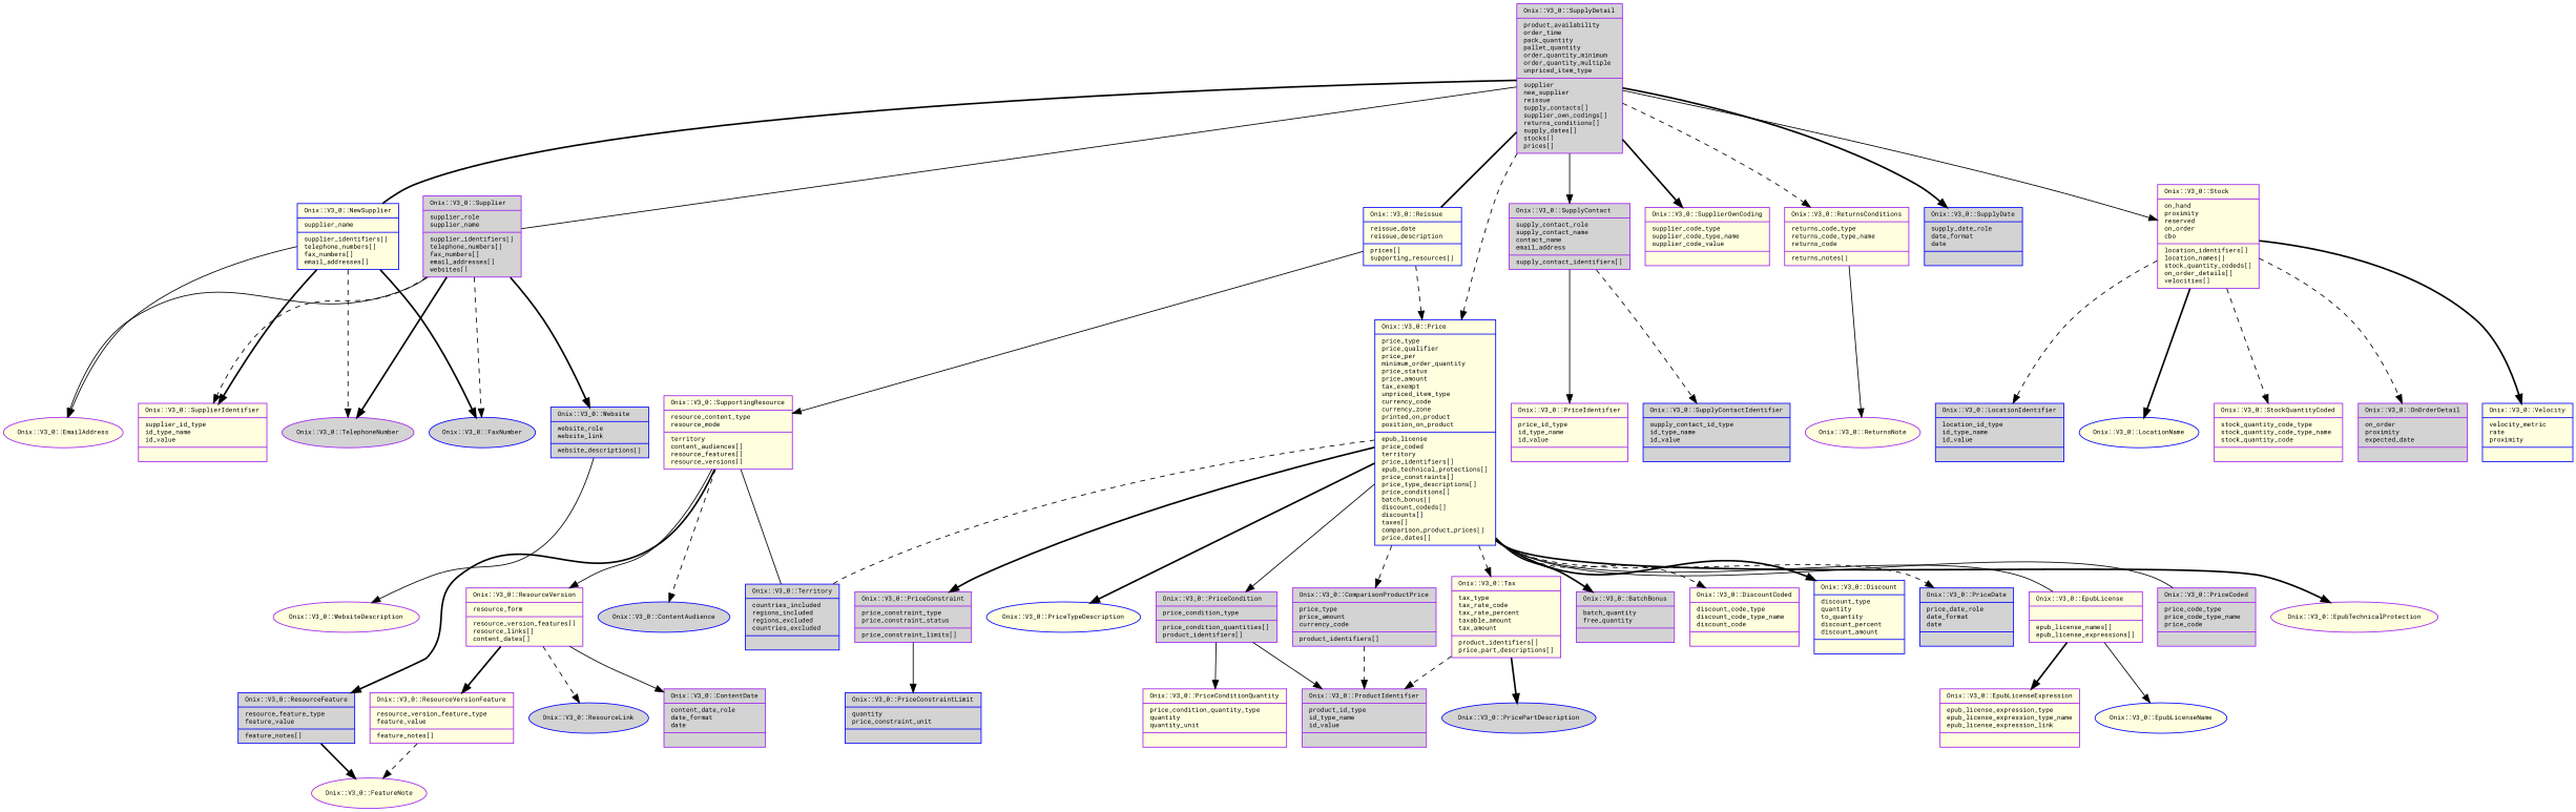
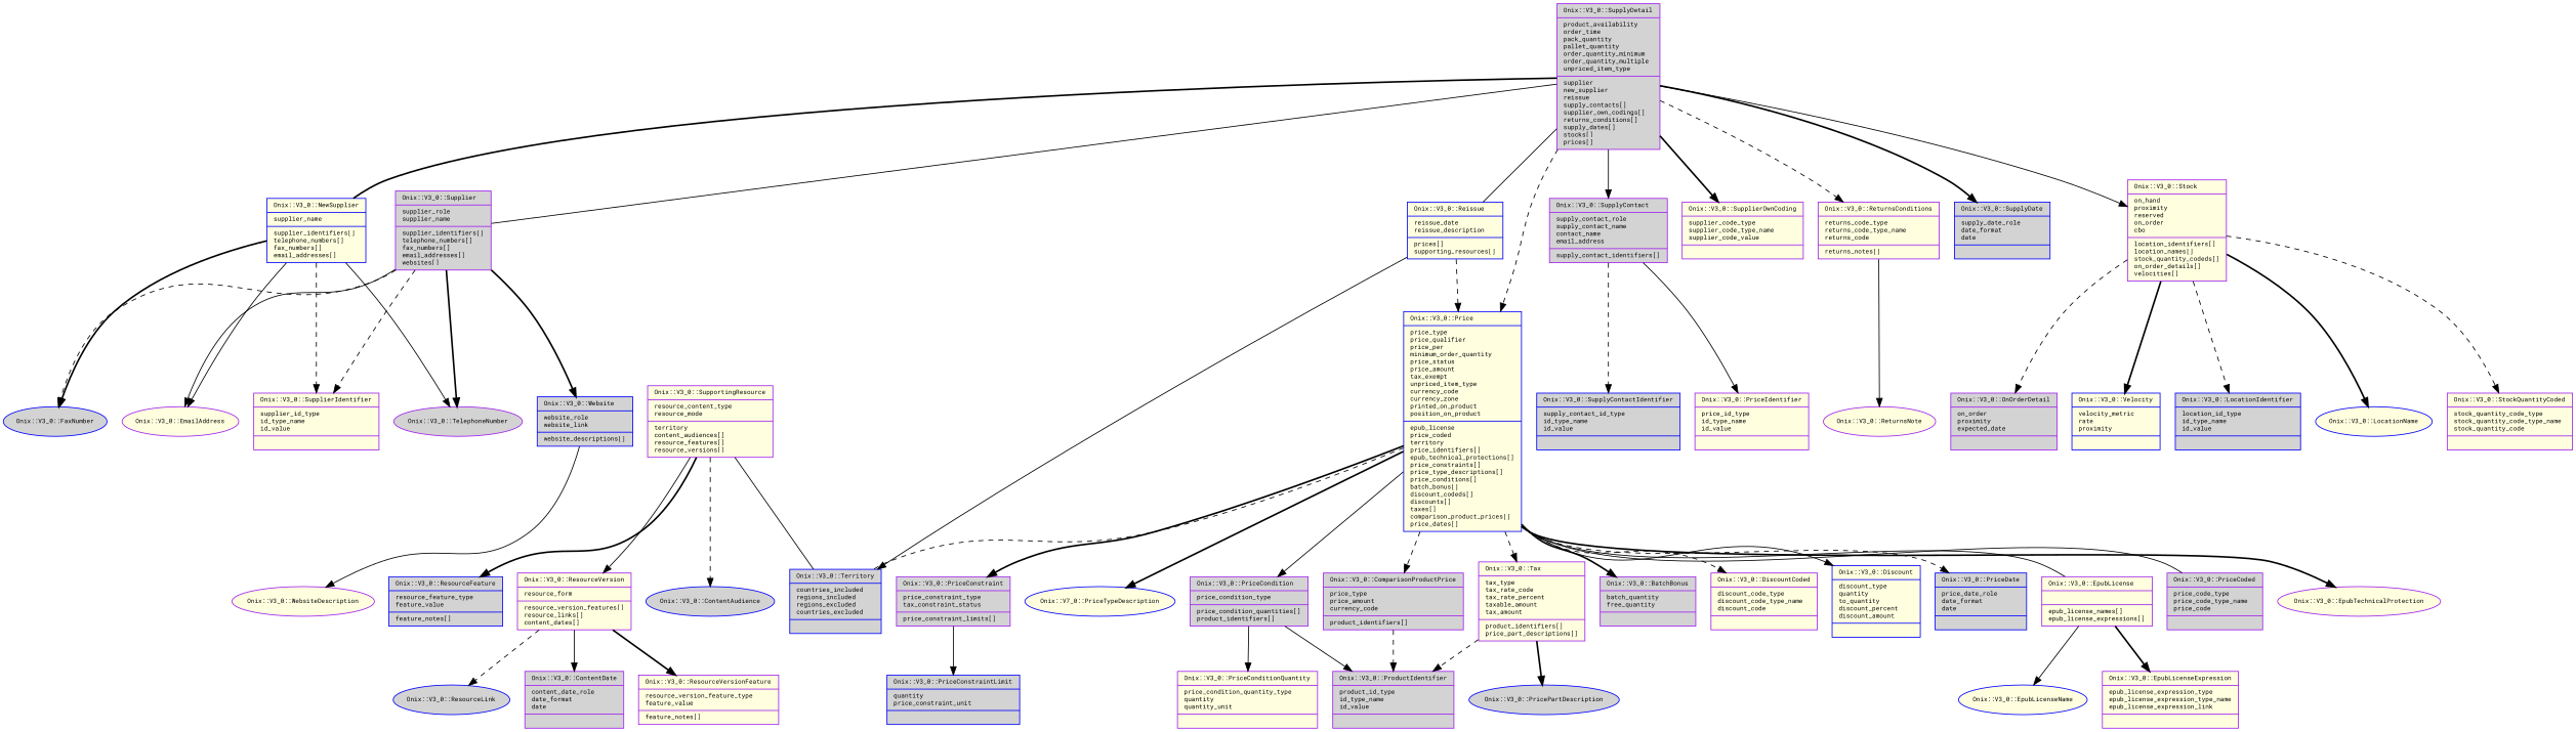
  digraph {
    fontname="Roboto Mono"
    fontsize=8
    node [color=purple fillcolor=lightyellow fontname="Roboto Mono" fontsize=8 shape=record style=filled]
    edge [arrowhead=normal fontname="Roboto Mono" fontsize=8 style=solid]
    n1 [fillcolor=lightgrey label="{Onix::V3_0::SupplyDetail\l|product_availability\lorder_time\lpack_quantity\lpallet_quantity\lorder_quantity_minimum\lorder_quantity_multiple\lunpriced_item_type\l|supplier\lnew_supplier\lreissue\lsupply_contacts[]\lsupplier_own_codings[]\lreturns_conditions[]\lsupply_dates[]\lstocks[]\lprices[]\l}"]
    n2 [fillcolor=lightgrey label="{Onix::V3_0::Supplier\l|supplier_role\lsupplier_name\l|supplier_identifiers[]\ltelephone_numbers[]\lfax_numbers[]\lemail_addresses[]\lwebsites[]\l}"]
    n3 [color=blue label="{Onix::V3_0::NewSupplier\l|supplier_name\l|supplier_identifiers[]\ltelephone_numbers[]\lfax_numbers[]\lemail_addresses[]\l}"]
    n4 [color=blue label="{Onix::V3_0::Reissue\l|reissue_date\lreissue_description\l|prices[]\lsupporting_resources[]\l}"]
    n5 [fillcolor=lightgrey label="{Onix::V3_0::SupplyContact\l|supply_contact_role\lsupply_contact_name\lcontact_name\lemail_address\l|supply_contact_identifiers[]\l}"]
    n6 [label="{Onix::V3_0::SupplierOwnCoding\l|supplier_code_type\lsupplier_code_type_name\lsupplier_code_value\l|\l}"]
    n7 [label="{Onix::V3_0::ReturnsConditions\l|returns_code_type\lreturns_code_type_name\lreturns_code\l|returns_notes[]\l}"]
    n8 [color=blue fillcolor=lightgrey label="{Onix::V3_0::SupplyDate\l|supply_date_role\ldate_format\ldate\l|\l}"]
    n9 [label="{Onix::V3_0::Stock\l|on_hand\lproximity\lreserved\lon_order\lcbo\l|location_identifiers[]\llocation_names[]\lstock_quantity_codeds[]\lon_order_details[]\lvelocities[]\l}"]
    n10 [color=blue label="{Onix::V3_0::Price\l|price_type\lprice_qualifier\lprice_per\lminimum_order_quantity\lprice_status\lprice_amount\ltax_exempt\lunpriced_item_type\lcurrency_code\lcurrency_zone\lprinted_on_product\lposition_on_product\l|epub_license\lprice_coded\lterritory\lprice_identifiers[]\lepub_technical_protections[]\lprice_constraints[]\lprice_type_descriptions[]\lprice_conditions[]\lbatch_bonus[]\ldiscount_codeds[]\ldiscounts[]\ltaxes[]\lcomparison_product_prices[]\lprice_dates[]\l}"]
    n11 [label="{Onix::V3_0::SupplierIdentifier\l|supplier_id_type\lid_type_name\lid_value\l|\l}"]
    n12 [fillcolor=lightgrey label="Onix::V3_0::TelephoneNumber" shape=oval]
    n13 [color=blue fillcolor=lightgrey label="Onix::V3_0::FaxNumber" shape=oval]
    n14 [label="Onix::V3_0::EmailAddress" shape=oval]
    n15 [color=blue fillcolor=lightgrey label="{Onix::V3_0::Website\l|website_role\lwebsite_link\l|website_descriptions[]\l}"]
    n16 [label="{Onix::V3_0::SupportingResource\l|resource_content_type\lresource_mode\l|territory\lcontent_audiences[]\lresource_features[]\lresource_versions[]\l}"]
    n17 [color=blue fillcolor=lightgrey label="{Onix::V3_0::SupplyContactIdentifier\l|supply_contact_id_type\lid_type_name\lid_value\l|\l}"]
    n18 [label="{Onix::V3_0::PriceIdentifier\l|price_id_type\lid_type_name\lid_value\l|\l}"]
    n19 [label="Onix::V3_0::ReturnsNote" shape=oval]
    n20 [color=blue fillcolor=lightgrey label="{Onix::V3_0::LocationIdentifier\l|location_id_type\lid_type_name\lid_value\l|\l}"]
    n21 [color=blue label="Onix::V3_0::LocationName" shape=oval]
    n22 [label="{Onix::V3_0::StockQuantityCoded\l|stock_quantity_code_type\lstock_quantity_code_type_name\lstock_quantity_code\l|\l}"]
    n23 [fillcolor=lightgrey label="{Onix::V3_0::OnOrderDetail\l|on_order\lproximity\lexpected_date\l|\l}"]
    n24 [color=blue label="{Onix::V3_0::Velocity\l|velocity_metric\lrate\lproximity\l|\l}"]
    n25 [label="{Onix::V3_0::EpubLicense\l|\l|epub_license_names[]\lepub_license_expressions[]\l}"]
    n26 [fillcolor=lightgrey label="{Onix::V3_0::PriceCoded\l|price_code_type\lprice_code_type_name\lprice_code\l|\l}"]
    n27 [color=blue fillcolor=lightgrey label="{Onix::V3_0::Territory\l|countries_included\lregions_included\lregions_excluded\lcountries_excluded\l|\l}"]
    n28 [label="Onix::V3_0::EpubTechnicalProtection" shape=oval]
-   n29 [fillcolor=lightgrey label="{Onix::V3_0::PriceConstraint\l|price_constraint_type\lprice_constraint_status\l|price_constraint_limits[]\l}"]
-   n30 [color=blue label="Onix::V3_0::PriceTypeDescription" shape=oval]
+   n29 [fillcolor=lightgrey label="{Onix::V3_0::PriceConstraint\l|price_constraint_type\ltax_constraint_status\l|price_constraint_limits[]\l}"]
+   n30 [color=blue label="Onix::V7_0::PriceTypeDescription" shape=oval]
    n31 [fillcolor=lightgrey label="{Onix::V3_0::PriceCondition\l|price_condition_type\l|price_condition_quantities[]\lproduct_identifiers[]\l}"]
    n32 [fillcolor=lightgrey label="{Onix::V3_0::BatchBonus\l|batch_quantity\lfree_quantity\l|\l}"]
    n33 [label="{Onix::V3_0::DiscountCoded\l|discount_code_type\ldiscount_code_type_name\ldiscount_code\l|\l}"]
    n34 [color=blue label="{Onix::V3_0::Discount\l|discount_type\lquantity\lto_quantity\ldiscount_percent\ldiscount_amount\l|\l}"]
    n35 [label="{Onix::V3_0::Tax\l|tax_type\ltax_rate_code\ltax_rate_percent\ltaxable_amount\ltax_amount\l|product_identifiers[]\lprice_part_descriptions[]\l}"]
    n36 [fillcolor=lightgrey label="{Onix::V3_0::ComparisonProductPrice\l|price_type\lprice_amount\lcurrency_code\l|product_identifiers[]\l}"]
    n37 [color=blue fillcolor=lightgrey label="{Onix::V3_0::PriceDate\l|price_date_role\ldate_format\ldate\l|\l}"]
    n38 [label="Onix::V3_0::WebsiteDescription" shape=oval]
    n39 [color=blue fillcolor=lightgrey label="Onix::V3_0::ContentAudience" shape=oval]
    n40 [color=blue fillcolor=lightgrey label="{Onix::V3_0::ResourceFeature\l|resource_feature_type\lfeature_value\l|feature_notes[]\l}"]
    n41 [label="{Onix::V3_0::ResourceVersion\l|resource_form\l|resource_version_features[]\lresource_links[]\lcontent_dates[]\l}"]
    n42 [color=blue label="Onix::V3_0::EpubLicenseName" shape=oval]
    n43 [label="{Onix::V3_0::EpubLicenseExpression\l|epub_license_expression_type\lepub_license_expression_type_name\lepub_license_expression_link\l|\l}"]
    n44 [color=blue fillcolor=lightgrey label="{Onix::V3_0::PriceConstraintLimit\l|quantity\lprice_constraint_unit\l|\l}"]
    n45 [label="{Onix::V3_0::PriceConditionQuantity\l|price_condition_quantity_type\lquantity\lquantity_unit\l|\l}"]
    n46 [fillcolor=lightgrey label="{Onix::V3_0::ProductIdentifier\l|product_id_type\lid_type_name\lid_value\l|\l}"]
    n47 [color=blue fillcolor=lightgrey label="Onix::V3_0::PricePartDescription" shape=oval]
-   n48 [label="Onix::V3_0::FeatureNote" shape=oval]
    n49 [label="{Onix::V3_0::ResourceVersionFeature\l|resource_version_feature_type\lfeature_value\l|feature_notes[]\l}"]
    n50 [color=blue fillcolor=lightgrey label="Onix::V3_0::ResourceLink" shape=oval]
    n51 [fillcolor=lightgrey label="{Onix::V3_0::ContentDate\l|content_date_role\ldate_format\ldate\l|\l}"]
    n1 -> n2 [arrowhead=none]
    n1 -> n3 [arrowhead=none style=bold]
-   n1 -> n4 [arrowhead=none style=bold]
+   n1 -> n4 [arrowhead=none]
    n1 -> n5
    n1 -> n6 [style=bold]
    n1 -> n7 [style=dashed]
    n1 -> n8 [style=bold]
    n1 -> n9
    n1 -> n10 [style=dashed]
    n2 -> n11 [style=dashed]
    n2 -> n12 [style=bold]
    n2 -> n13 [style=dashed]
    n2 -> n14
    n2 -> n15 [style=bold]
-   n3 -> n11 [style=bold]
-   n3 -> n12 [style=dashed]
+   n3 -> n11 [style=dashed]
+   n3 -> n12
    n3 -> n13 [style=bold]
    n3 -> n14
    n4 -> n10 [style=dashed]
-   n4 -> n16
+   n4 -> n27
    n5 -> n17 [style=dashed]
    n5 -> n18
    n7 -> n19
    n9 -> n20 [style=dashed]
    n9 -> n21 [style=bold]
    n9 -> n22 [style=dashed]
    n9 -> n23 [style=dashed]
    n9 -> n24 [style=bold]
    n10 -> n25 [arrowhead=none]
    n10 -> n26 [arrowhead=none]
    n10 -> n27 [arrowhead=none style=dashed]
    n10 -> n28 [style=bold]
    n10 -> n29 [style=bold]
    n10 -> n30 [style=bold]
    n10 -> n31
    n10 -> n32 [style=bold]
    n10 -> n33 [style=dashed]
-   n10 -> n34 [style=bold]
+   n10 -> n34
    n10 -> n35 [style=dashed]
    n10 -> n36 [style=dashed]
    n10 -> n37 [style=dashed]
    n15 -> n38
    n16 -> n27 [arrowhead=none]
    n16 -> n39 [style=dashed]
    n16 -> n40 [style=bold]
    n16 -> n41
    n25 -> n42
    n25 -> n43 [style=bold]
    n29 -> n44
    n31 -> n45
    n31 -> n46
    n35 -> n46 [style=dashed]
    n35 -> n47 [style=bold]
    n36 -> n46 [style=dashed]
-   n40 -> n48 [style=bold]
    n41 -> n49 [style=bold]
    n41 -> n50 [style=dashed]
    n41 -> n51
-   n49 -> n48 [style=dashed]
  }
